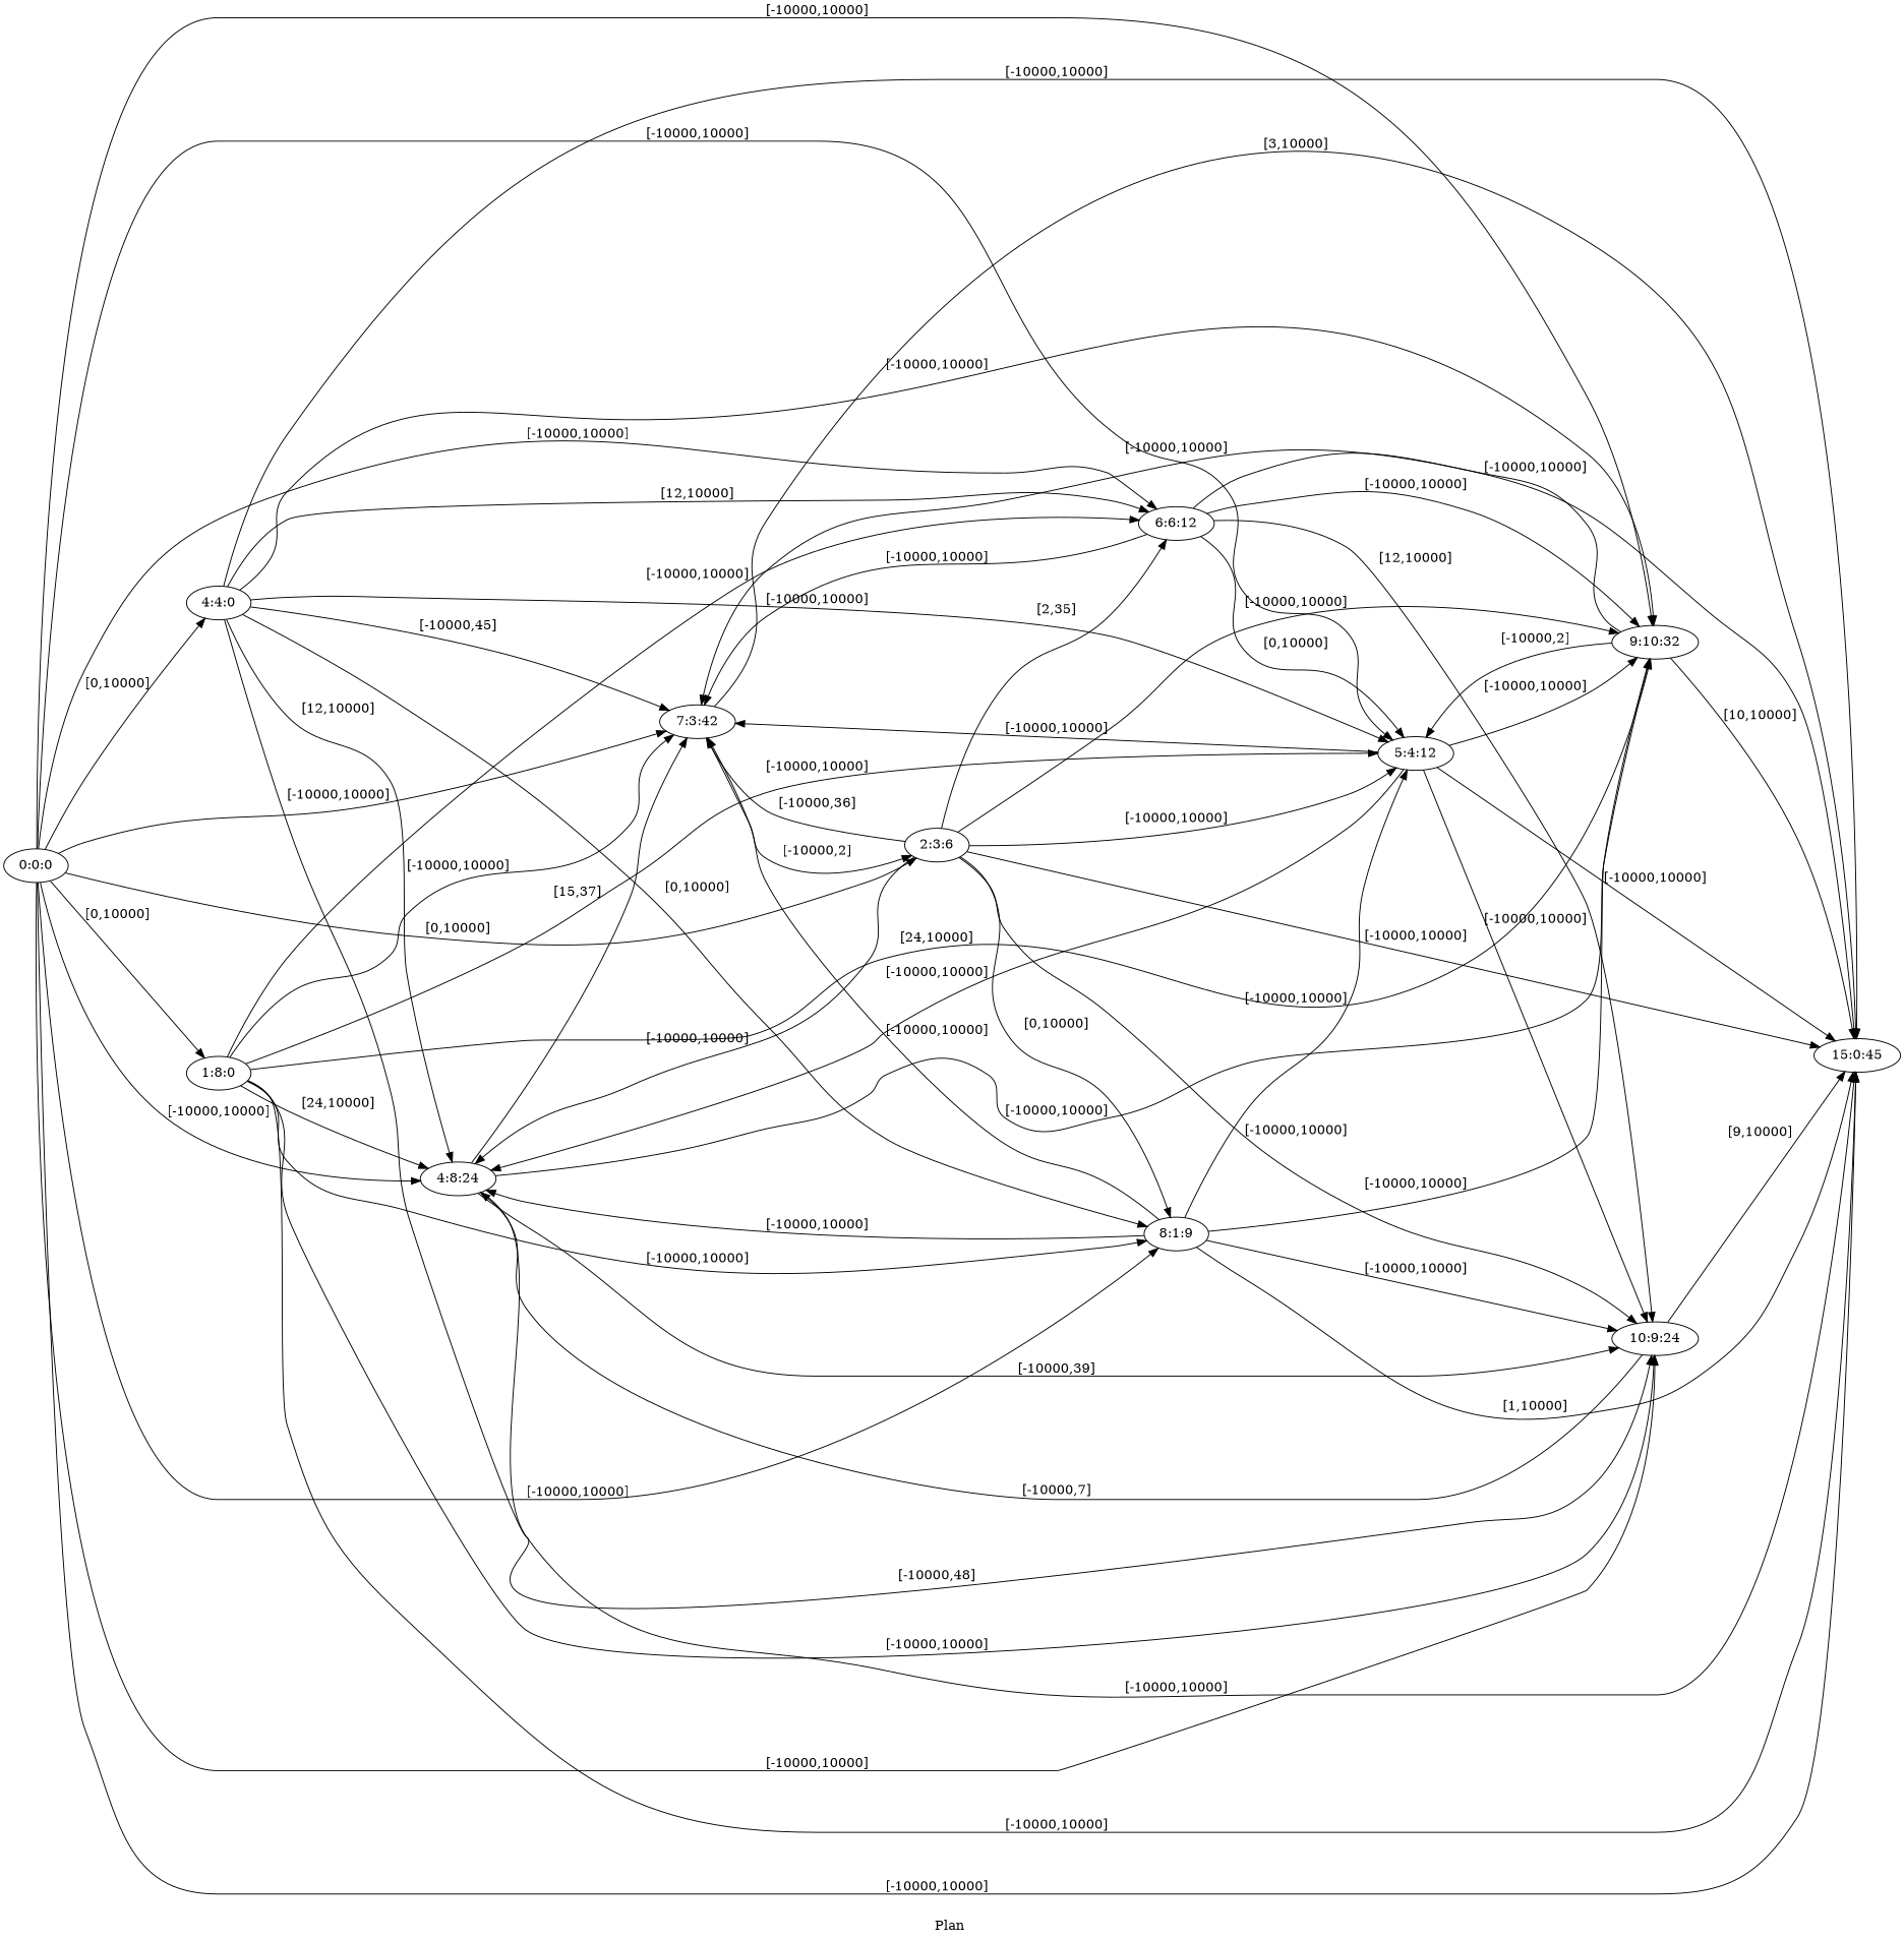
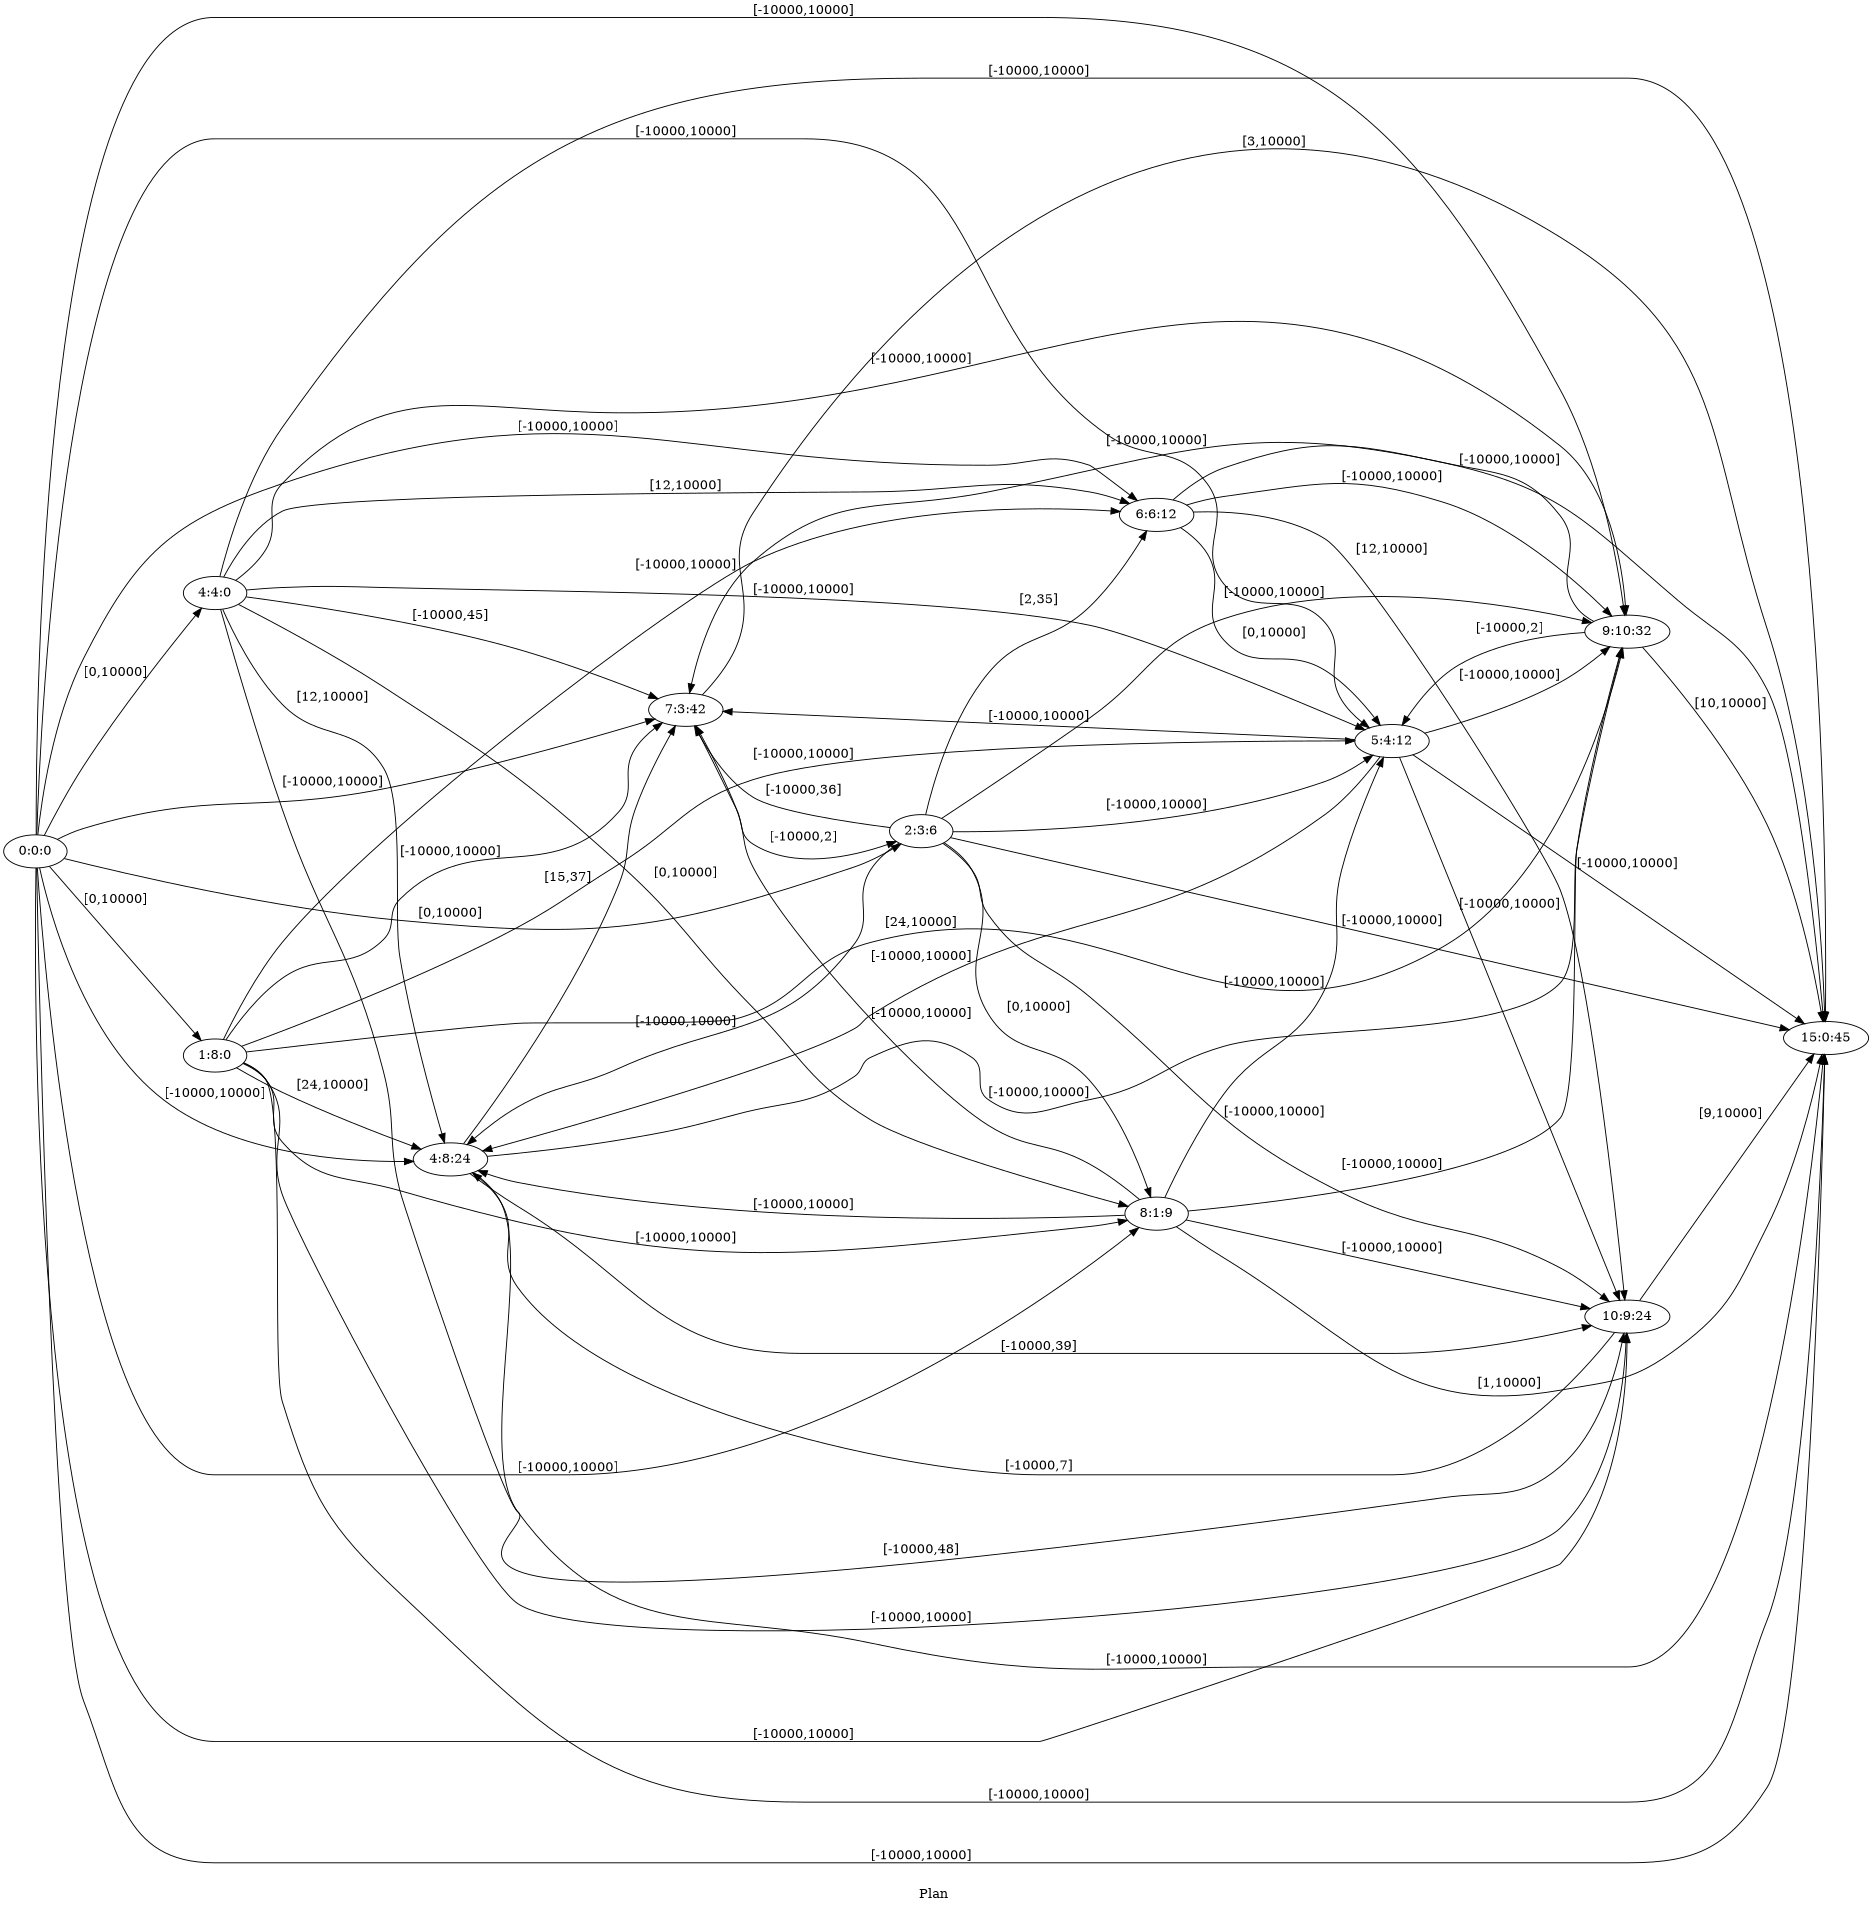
  digraph {
    fldt=0.404714
    label="Plan "
    nodesep=.45
    rankdir=LR
    "0:0:0"
    "1:8:0"
    "2:3:6"
    n4 [label="4:4:0"]
    "4:8:24"
    "5:4:12"
    "6:6:12"
    "7:3:42"
    "8:1:9"
    "9:10:32"
    "10:9:24"
    n12 [label="15:0:45"]
    "0:0:0" -> "1:8:0" [label="[0,10000]"]
    "0:0:0" -> "2:3:6" [label="[0,10000]"]
    "0:0:0" -> n4 [label="[0,10000]"]
    "0:0:0" -> "4:8:24" [label="[-10000,10000]"]
    "0:0:0" -> "5:4:12" [label="[-10000,10000]"]
    "0:0:0" -> "6:6:12" [label="[-10000,10000]"]
    "0:0:0" -> "7:3:42" [label="[-10000,10000]"]
    "0:0:0" -> "8:1:9" [label="[-10000,10000]"]
    "0:0:0" -> "9:10:32" [label="[-10000,10000]"]
    "0:0:0" -> "10:9:24" [label="[-10000,10000]"]
    "0:0:0" -> n12 [label="[-10000,10000]"]
    "1:8:0" -> "4:8:24" [label="[24,10000]"]
    "1:8:0" -> "5:4:12" [label="[-10000,10000]"]
    "1:8:0" -> "6:6:12" [label="[-10000,10000]"]
    "1:8:0" -> "7:3:42" [label="[-10000,10000]"]
    "1:8:0" -> "8:1:9" [label="[-10000,10000]"]
    "1:8:0" -> "9:10:32" [label="[24,10000]"]
    "1:8:0" -> "10:9:24" [label="[-10000,10000]"]
    "1:8:0" -> n12 [label="[-10000,10000]"]
    "2:3:6" -> "4:8:24" [label="[-10000,10000]"]
    "2:3:6" -> "5:4:12" [label="[-10000,10000]"]
    "2:3:6" -> "6:6:12" [label="[2,35]"]
    "2:3:6" -> "7:3:42" [label="[-10000,36]"]
    "2:3:6" -> "8:1:9" [label="[0,10000]"]
    "2:3:6" -> "9:10:32" [label="[-10000,10000]"]
    "2:3:6" -> "10:9:24" [label="[-10000,10000]"]
    "2:3:6" -> n12 [label="[-10000,10000]"]
    n4 -> "4:8:24" [label="[12,10000]"]
    n4 -> "5:4:12" [label="[-10000,10000]"]
    n4 -> "6:6:12" [label="[12,10000]"]
    n4 -> "7:3:42" [label="[-10000,45]"]
    n4 -> "8:1:9" [label="[0,10000]"]
    n4 -> "9:10:32" [label="[-10000,10000]"]
    n4 -> "10:9:24" [label="[-10000,48]"]
    n4 -> n12 [label="[-10000,10000]"]
    "4:8:24" -> "7:3:42" [label="[15,37]"]
    "4:8:24" -> "9:10:32" [label="[-10000,10000]"]
    "4:8:24" -> "10:9:24" [label="[-10000,39]"]
    "4:8:24" -> n12 [label="[-10000,10000]"]
    "5:4:12" -> "4:8:24" [label="[-10000,10000]"]
    "5:4:12" -> "7:3:42" [label="[-10000,10000]"]
    "5:4:12" -> "9:10:32" [label="[-10000,10000]"]
    "5:4:12" -> "10:9:24" [label="[-10000,10000]"]
    "5:4:12" -> n12 [label="[-10000,10000]"]
    "6:6:12" -> "5:4:12" [label="[0,10000]"]
-   "6:6:12" -> "7:3:42" [label="[-10000,10000]"]
    "6:6:12" -> "9:10:32" [label="[-10000,10000]"]
    "6:6:12" -> "10:9:24" [label="[12,10000]"]
    "6:6:12" -> n12 [label="[-10000,10000]"]
    "7:3:42" -> "2:3:6" [label="[-10000,2]"]
    "7:3:42" -> n12 [label="[3,10000]"]
    "8:1:9" -> "4:8:24" [label="[-10000,10000]"]
    "8:1:9" -> "5:4:12" [label="[-10000,10000]"]
    "8:1:9" -> "7:3:42" [label="[-10000,10000]"]
    "8:1:9" -> "9:10:32" [label="[-10000,10000]"]
    "8:1:9" -> "10:9:24" [label="[-10000,10000]"]
    "8:1:9" -> n12 [label="[1,10000]"]
    "9:10:32" -> "5:4:12" [label="[-10000,2]"]
    "9:10:32" -> "7:3:42" [label="[-10000,10000]"]
    "9:10:32" -> n12 [label="[10,10000]"]
    "10:9:24" -> "4:8:24" [label="[-10000,7]"]
    "10:9:24" -> n12 [label="[9,10000]"]
  }
